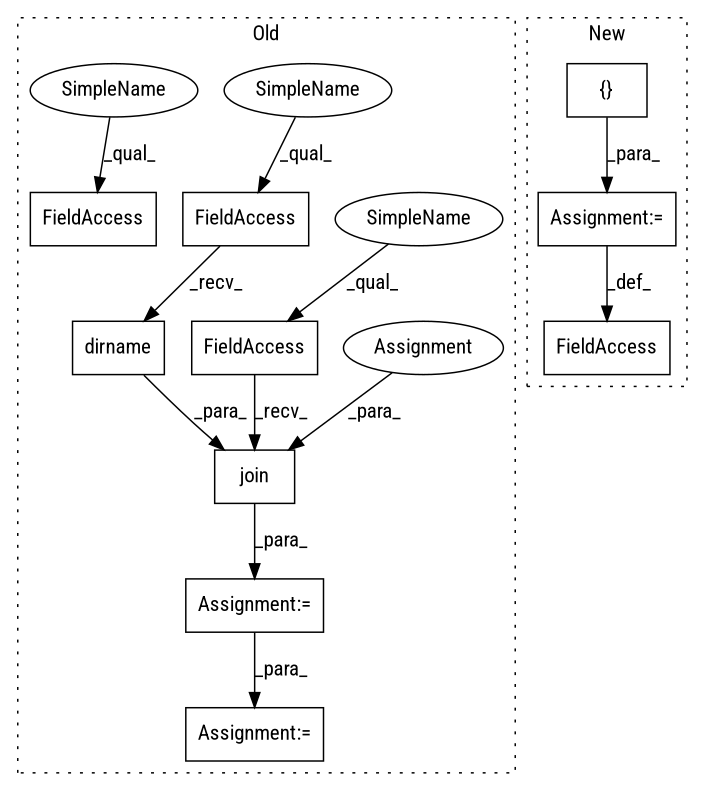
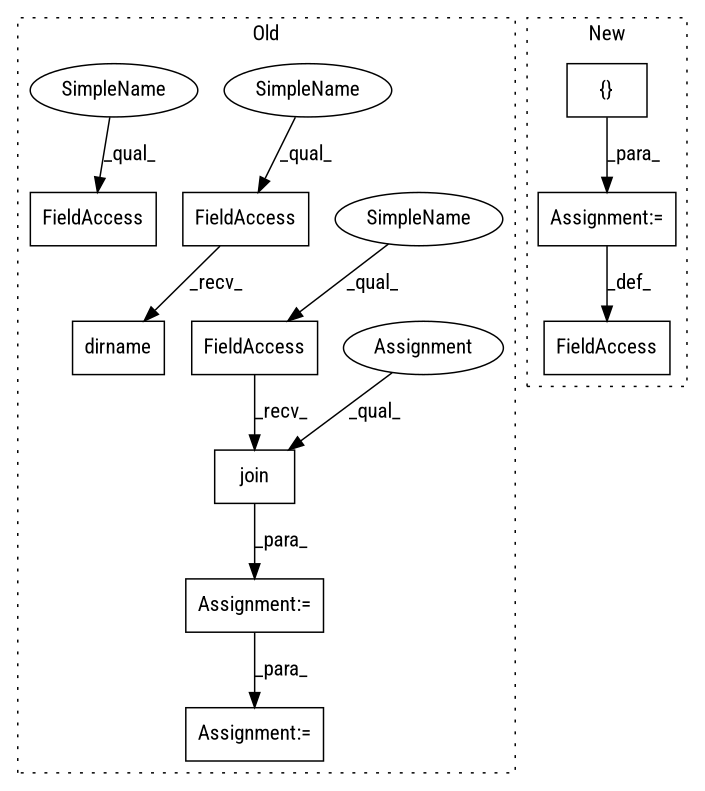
  digraph {
    fontname="Roboto Condensed"
    node [a=22 fontname="Roboto Condensed" l=7 s=190 shape=box]
    edge [fontname="Roboto Condensed"]
    n1 [a=32 l="8,1" label=dirname s="198,231"]
    n2 [label=FieldAccess]
    n3 [a=7 l=36 label="Assignment:=" s=450]
    n4 [label=FieldAccess s=177]
    n5 [a=32 l="5,1" label=join s="185,254"]
    n6 [a=45 l=21 label=Assignment s=233 shape=ellipse]
    n7 [label=FieldAccess s=206]
    n8 [a=7 l=1 label="Assignment:=" s=176]
    n9 [a=42 l=2 label=SimpleName s=177 shape=ellipse]
    n10 [a=42 l=2 label=SimpleName shape=ellipse]
    n11 [a=42 l=2 label=SimpleName s=206 shape=ellipse]
    n12 [a=4 l="1,1" label="{}" s="372,378"]
    n13 [a=7 l=1 label="Assignment:=" s=350]
    n14 [l=4 label=FieldAccess s=346]
    subgraph cluster_1 {
      label=Old
      style=dotted
      n1
      n2
      n3
      n4
      n5
      n6
      n7
      n8
      n9
      n10
      n11
    }
    subgraph cluster_2 {
      label=New
      style=dotted
      n12
      n13
      n14
    }
-   n1 -> n5 [label=_para_]
    n2 -> n1 [label=_recv_]
    n4 -> n5 [label=_recv_]
    n5 -> n8 [label=_para_]
-   n6 -> n5 [label=_para_]
+   n6 -> n5 [label=_qual_]
    n8 -> n3 [label=_para_]
    n9 -> n4 [label=_qual_]
    n10 -> n2 [label=_qual_]
    n11 -> n7 [label=_qual_]
    n12 -> n13 [label=_para_]
    n13 -> n14 [label=_def_]
  }
